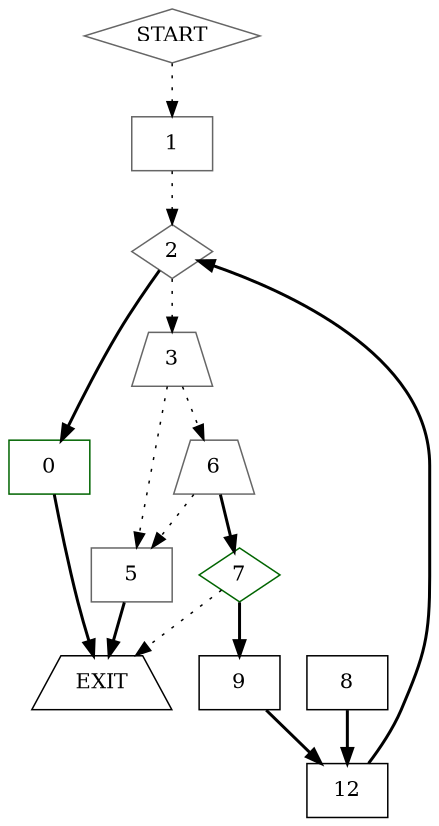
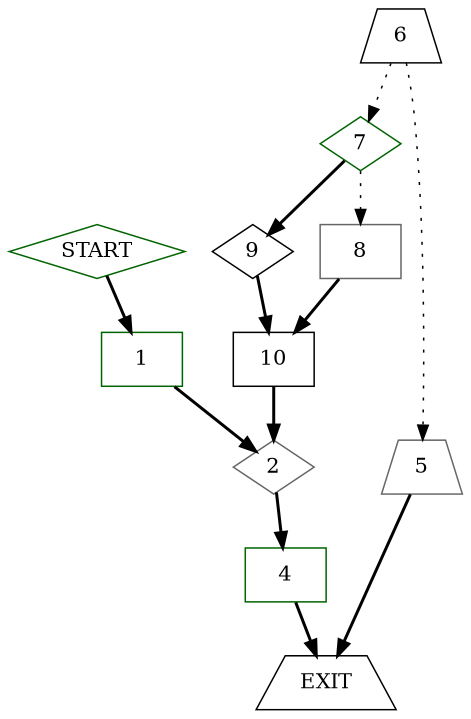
  digraph {
    node [color=gray40 shape=box]
    edge [style=bold]
-   n1 [label=START shape=diamond]
-   1
+   n1 [color=darkgreen label=START shape=diamond]
+   1 [color=darkgreen]
    2 [shape=diamond]
    n4 [color=black label=EXIT shape=trapezium]
-   3 [shape=trapezium]
-   4 [color=darkgreen label=0]
-   5
-   6 [shape=trapezium]
+   4 [color=darkgreen]
+   5 [shape=trapezium]
+   6 [color=black shape=trapezium]
    7 [color=darkgreen shape=diamond]
-   8 [color=black]
-   9 [color=black]
-   10 [color=black label=12]
-   n1 -> 1 [style=dotted]
-   1 -> 2 [style=dotted]
-   2 -> 3 [style=dotted]
+   8
+   9 [color=black shape=diamond]
+   10 [color=black]
+   n1 -> 1
+   1 -> 2
    2 -> 4
-   3 -> 5 [style=dotted]
-   3 -> 6 [style=dotted]
    4 -> n4
    5 -> n4
    6 -> 5 [style=dotted]
-   6 -> 7
-   7 -> n4 [style=dotted]
+   6 -> 7 [style=dotted]
+   7 -> 8 [style=dotted]
    7 -> 9
    8 -> 10
    9 -> 10
    10 -> 2
  }
